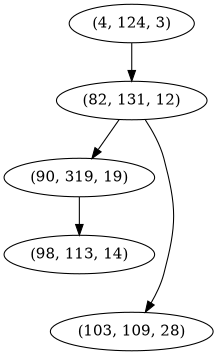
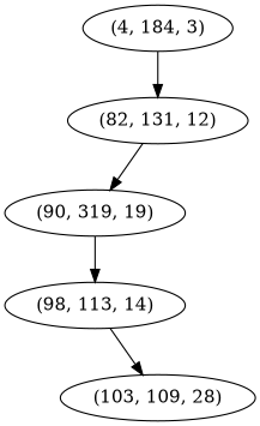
  digraph {
-   "(4, 184, 3)" [label="(4, 124, 3)"]
+   "(4, 184, 3)"
    "(82, 131, 12)"
    n3 [label="(90, 319, 19)"]
    n4 [label="(98, 113, 14)"]
    "(103, 109, 28)"
    "(4, 184, 3)" -> "(82, 131, 12)"
    "(82, 131, 12)" -> n3
    n3 -> n4
-   "(82, 131, 12)" -> "(103, 109, 28)"
+   n4 -> "(103, 109, 28)"
  }
